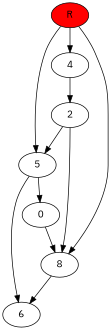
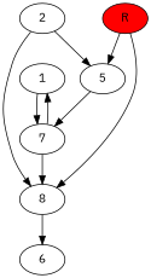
  digraph {
    fontname="IBM Plex Sans"
    node [fontname="IBM Plex Sans"]
    edge [fontname="IBM Plex Sans"]
-   7 [label=0]
+   1
+   7
    8
    2
    5
    6
-   4
    R [fillcolor="#ff0000" style=filled]
+   1 -> 7
+   7 -> 1
    7 -> 8
    8 -> 6
    2 -> 8
    2 -> 5
    5 -> 7
-   5 -> 6
-   4 -> 2
    R -> 8
    R -> 5
-   R -> 4
  }
